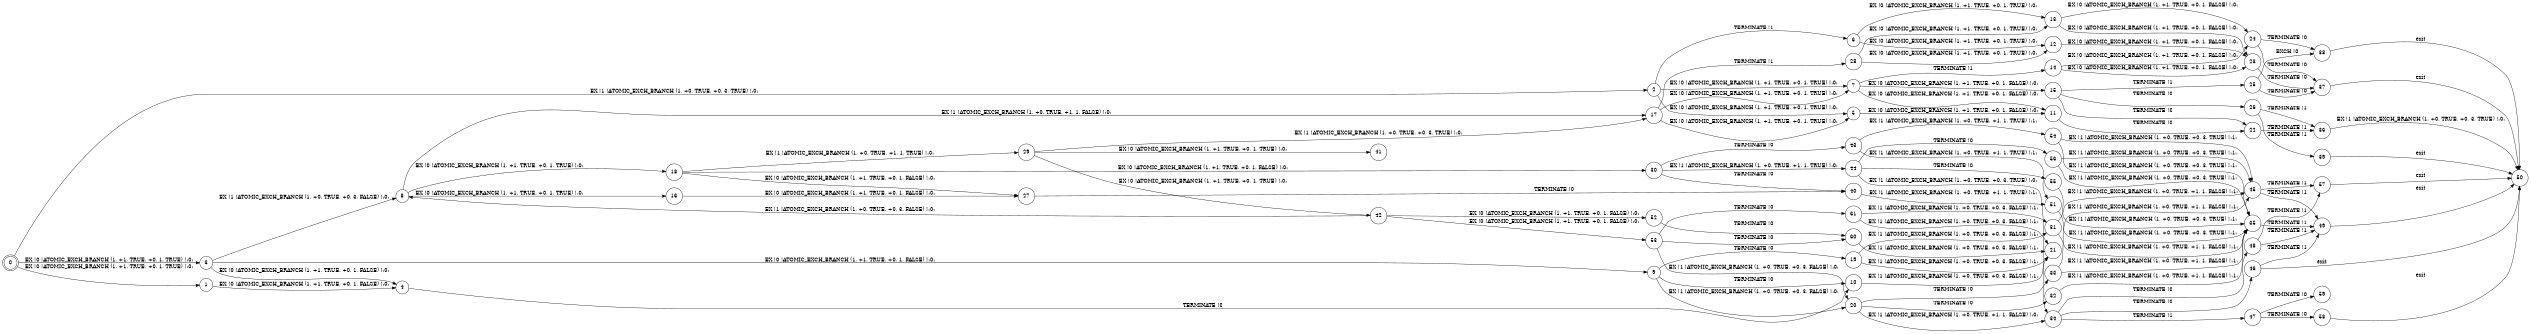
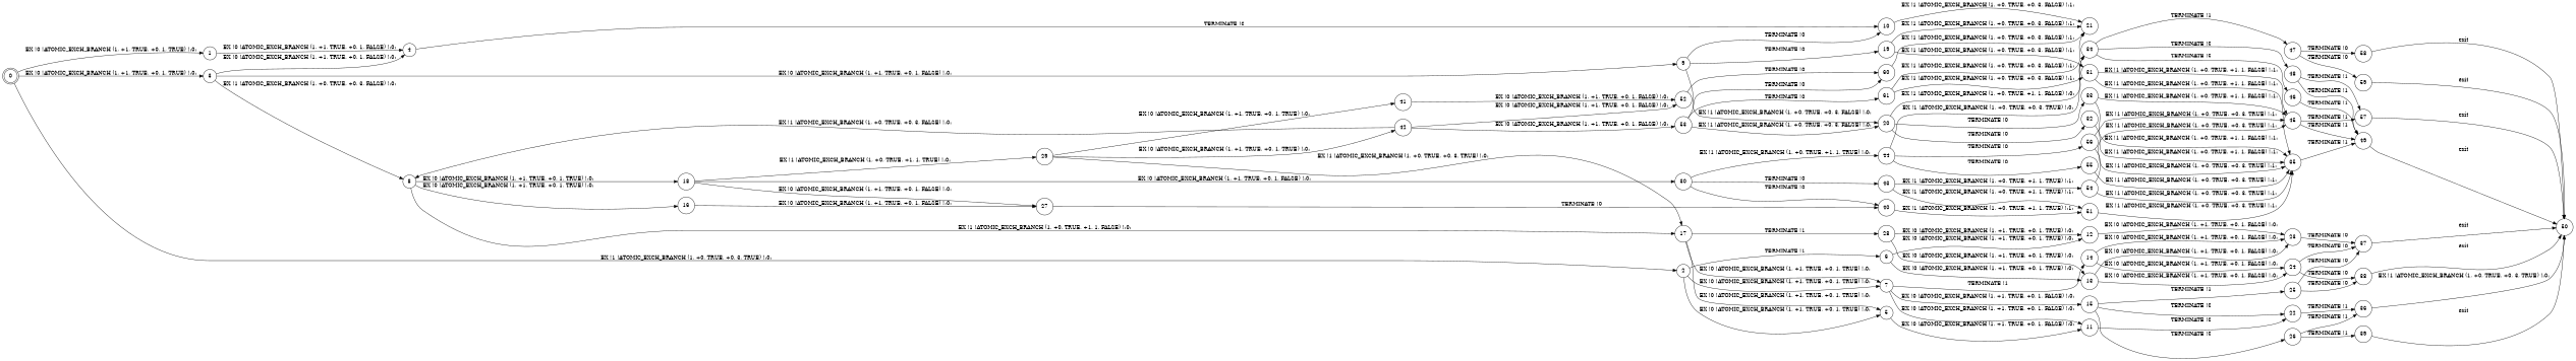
  digraph {
    rankdir=LR
    node [shape=circle]
    0 [peripheries=2]
    1
    2
    3
    4
    5
    6
    7
    8
    9
    10
    11
    12
    13
    14
    15
    16
    17
    18
    19
    20
    21
    22
    23
    24
    25
    26
    27
    28
    29
    30
    31
    32
    33
    34
    36
    37
    38
    39
    40
    41
    42
    43
    44
    35
    45
    46
    47
    48
    49
    50
    51
    52
    53
    54
    55
    56
    57
    58
    59
    60
    61
    0 -> 1 [label="EX !0 !ATOMIC_EXCH_BRANCH (1, +1, TRUE, +0, 1, TRUE) !:0:"]
    0 -> 2 [label="EX !1 !ATOMIC_EXCH_BRANCH (1, +0, TRUE, +0, 3, TRUE) !:0:"]
    0 -> 3 [label="EX !0 !ATOMIC_EXCH_BRANCH (1, +1, TRUE, +0, 1, TRUE) !:0:"]
    1 -> 4 [label="EX !0 !ATOMIC_EXCH_BRANCH (1, +1, TRUE, +0, 1, FALSE) !:0:"]
    2 -> 5 [label="EX !0 !ATOMIC_EXCH_BRANCH (1, +1, TRUE, +0, 1, TRUE) !:0:"]
    2 -> 6 [label="TERMINATE !1"]
    2 -> 7 [label="EX !0 !ATOMIC_EXCH_BRANCH (1, +1, TRUE, +0, 1, TRUE) !:0:"]
    3 -> 4 [label="EX !0 !ATOMIC_EXCH_BRANCH (1, +1, TRUE, +0, 1, FALSE) !:0:"]
    3 -> 8 [label="EX !1 !ATOMIC_EXCH_BRANCH (1, +0, TRUE, +0, 3, FALSE) !:0:"]
    3 -> 9 [label="EX !0 !ATOMIC_EXCH_BRANCH (1, +1, TRUE, +0, 1, FALSE) !:0:"]
    4 -> 10 [label="TERMINATE !0"]
    5 -> 11 [label="EX !0 !ATOMIC_EXCH_BRANCH (1, +1, TRUE, +0, 1, FALSE) !:0:"]
    6 -> 12 [label="EX !0 !ATOMIC_EXCH_BRANCH (1, +1, TRUE, +0, 1, TRUE) !:0:"]
    6 -> 13 [label="EX !0 !ATOMIC_EXCH_BRANCH (1, +1, TRUE, +0, 1, TRUE) !:0:"]
    7 -> 11 [label="EX !0 !ATOMIC_EXCH_BRANCH (1, +1, TRUE, +0, 1, FALSE) !:0:"]
    7 -> 14 [label="TERMINATE !1"]
    7 -> 15 [label="EX !0 !ATOMIC_EXCH_BRANCH (1, +1, TRUE, +0, 1, FALSE) !:0:"]
    8 -> 16 [label="EX !0 !ATOMIC_EXCH_BRANCH (1, +1, TRUE, +0, 1, TRUE) !:0:"]
    8 -> 17 [label="EX !1 !ATOMIC_EXCH_BRANCH (1, +0, TRUE, +1, 1, FALSE) !:0:"]
    8 -> 18 [label="EX !0 !ATOMIC_EXCH_BRANCH (1, +1, TRUE, +0, 1, TRUE) !:0:"]
    9 -> 10 [label="TERMINATE !0"]
    9 -> 19 [label="TERMINATE !0"]
    9 -> 20 [label="EX !1 !ATOMIC_EXCH_BRANCH (1, +0, TRUE, +0, 3, FALSE) !:0:"]
    10 -> 21 [label="EX !1 !ATOMIC_EXCH_BRANCH (1, +0, TRUE, +0, 3, FALSE) !:1:"]
    11 -> 22 [label="TERMINATE !0"]
    12 -> 23 [label="EX !0 !ATOMIC_EXCH_BRANCH (1, +1, TRUE, +0, 1, FALSE) !:0:"]
    13 -> 23 [label="EX !0 !ATOMIC_EXCH_BRANCH (1, +1, TRUE, +0, 1, FALSE) !:0:"]
    13 -> 24 [label="EX !0 !ATOMIC_EXCH_BRANCH (1, +1, TRUE, +0, 1, FALSE) !:0:"]
    14 -> 23 [label="EX !0 !ATOMIC_EXCH_BRANCH (1, +1, TRUE, +0, 1, FALSE) !:0:"]
    14 -> 24 [label="EX !0 !ATOMIC_EXCH_BRANCH (1, +1, TRUE, +0, 1, FALSE) !:0:"]
    15 -> 22 [label="TERMINATE !0"]
    15 -> 25 [label="TERMINATE !1"]
    15 -> 26 [label="TERMINATE !0"]
    16 -> 27 [label="EX !0 !ATOMIC_EXCH_BRANCH (1, +1, TRUE, +0, 1, FALSE) !:0:"]
    17 -> 5 [label="EX !0 !ATOMIC_EXCH_BRANCH (1, +1, TRUE, +0, 1, TRUE) !:0:"]
    17 -> 7 [label="EX !0 !ATOMIC_EXCH_BRANCH (1, +1, TRUE, +0, 1, TRUE) !:0:"]
    17 -> 28 [label="TERMINATE !1"]
    18 -> 27 [label="EX !0 !ATOMIC_EXCH_BRANCH (1, +1, TRUE, +0, 1, FALSE) !:0:"]
    18 -> 29 [label="EX !1 !ATOMIC_EXCH_BRANCH (1, +0, TRUE, +1, 1, TRUE) !:0:"]
    18 -> 30 [label="EX !0 !ATOMIC_EXCH_BRANCH (1, +1, TRUE, +0, 1, FALSE) !:0:"]
    19 -> 21 [label="EX !1 !ATOMIC_EXCH_BRANCH (1, +0, TRUE, +0, 3, FALSE) !:1:"]
    19 -> 31 [label="EX !1 !ATOMIC_EXCH_BRANCH (1, +0, TRUE, +0, 3, FALSE) !:1:"]
    20 -> 32 [label="TERMINATE !0"]
    20 -> 33 [label="TERMINATE !0"]
    20 -> 34 [label="EX !1 !ATOMIC_EXCH_BRANCH (1, +0, TRUE, +1, 1, FALSE) !:0:"]
    22 -> 36 [label="TERMINATE !1"]
    23 -> 37 [label="TERMINATE !0"]
    24 -> 37 [label="TERMINATE !0"]
    24 -> 38 [label="TERMINATE !0"]
    25 -> 37 [label="TERMINATE !0"]
-   25 -> 38 [label="EXCH !0"]
+   25 -> 38 [label="TERMINATE !0"]
    26 -> 36 [label="TERMINATE !1"]
    26 -> 39 [label="TERMINATE !1"]
    27 -> 40 [label="TERMINATE !0"]
    28 -> 12 [label="EX !0 !ATOMIC_EXCH_BRANCH (1, +1, TRUE, +0, 1, TRUE) !:0:"]
    28 -> 13 [label="EX !0 !ATOMIC_EXCH_BRANCH (1, +1, TRUE, +0, 1, TRUE) !:0:"]
    29 -> 17 [label="EX !1 !ATOMIC_EXCH_BRANCH (1, +0, TRUE, +0, 3, TRUE) !:0:"]
    29 -> 41 [label="EX !0 !ATOMIC_EXCH_BRANCH (1, +1, TRUE, +0, 1, TRUE) !:0:"]
    29 -> 42 [label="EX !0 !ATOMIC_EXCH_BRANCH (1, +1, TRUE, +0, 1, TRUE) !:0:"]
    30 -> 40 [label="TERMINATE !0"]
    30 -> 43 [label="TERMINATE !0"]
    30 -> 44 [label="EX !1 !ATOMIC_EXCH_BRANCH (1, +0, TRUE, +1, 1, TRUE) !:0:"]
    31 -> 35 [label="EX !1 !ATOMIC_EXCH_BRANCH (1, +0, TRUE, +1, 1, FALSE) !:1:"]
    31 -> 45 [label="EX !1 !ATOMIC_EXCH_BRANCH (1, +0, TRUE, +1, 1, FALSE) !:1:"]
    32 -> 35 [label="EX !1 !ATOMIC_EXCH_BRANCH (1, +0, TRUE, +1, 1, FALSE) !:1:"]
    33 -> 35 [label="EX !1 !ATOMIC_EXCH_BRANCH (1, +0, TRUE, +1, 1, FALSE) !:1:"]
    33 -> 45 [label="EX !1 !ATOMIC_EXCH_BRANCH (1, +0, TRUE, +1, 1, FALSE) !:1:"]
    34 -> 46 [label="TERMINATE !0"]
    34 -> 47 [label="TERMINATE !1"]
    34 -> 48 [label="TERMINATE !0"]
    36 -> 50 [label="EX !1 !ATOMIC_EXCH_BRANCH (1, +0, TRUE, +0, 3, TRUE) !:0:"]
    37 -> 50 [label=exit]
    38 -> 50 [label=exit]
    39 -> 50 [label=exit]
    40 -> 51 [label="EX !1 !ATOMIC_EXCH_BRANCH (1, +0, TRUE, +1, 1, TRUE) !:1:"]
+   41 -> 52 [label="EX !0 !ATOMIC_EXCH_BRANCH (1, +1, TRUE, +0, 1, FALSE) !:0:"]
    42 -> 8 [label="EX !1 !ATOMIC_EXCH_BRANCH (1, +0, TRUE, +0, 3, FALSE) !:0:"]
    42 -> 52 [label="EX !0 !ATOMIC_EXCH_BRANCH (1, +1, TRUE, +0, 1, FALSE) !:0:"]
    42 -> 53 [label="EX !0 !ATOMIC_EXCH_BRANCH (1, +1, TRUE, +0, 1, FALSE) !:0:"]
    43 -> 51 [label="EX !1 !ATOMIC_EXCH_BRANCH (1, +0, TRUE, +1, 1, TRUE) !:1:"]
    43 -> 54 [label="EX !1 !ATOMIC_EXCH_BRANCH (1, +0, TRUE, +1, 1, TRUE) !:1:"]
    44 -> 34 [label="EX !1 !ATOMIC_EXCH_BRANCH (1, +0, TRUE, +0, 3, TRUE) !:0:"]
    44 -> 55 [label="TERMINATE !0"]
    44 -> 56 [label="TERMINATE !0"]
    35 -> 49 [label="TERMINATE !1"]
    45 -> 49 [label="TERMINATE !1"]
    45 -> 57 [label="TERMINATE !1"]
    46 -> 49 [label="TERMINATE !1"]
    47 -> 58 [label="TERMINATE !0"]
    47 -> 59 [label="TERMINATE !0"]
    48 -> 49 [label="TERMINATE !1"]
    48 -> 57 [label="TERMINATE !1"]
    49 -> 50 [label=exit]
    51 -> 35 [label="EX !1 !ATOMIC_EXCH_BRANCH (1, +0, TRUE, +0, 3, TRUE) !:1:"]
    52 -> 60 [label="TERMINATE !0"]
    53 -> 20 [label="EX !1 !ATOMIC_EXCH_BRANCH (1, +0, TRUE, +0, 3, FALSE) !:0:"]
    53 -> 60 [label="TERMINATE !0"]
    53 -> 61 [label="TERMINATE !0"]
    54 -> 35 [label="EX !1 !ATOMIC_EXCH_BRANCH (1, +0, TRUE, +0, 3, TRUE) !:1:"]
    54 -> 45 [label="EX !1 !ATOMIC_EXCH_BRANCH (1, +0, TRUE, +0, 3, TRUE) !:1:"]
    55 -> 35 [label="EX !1 !ATOMIC_EXCH_BRANCH (1, +0, TRUE, +0, 3, TRUE) !:1:"]
    56 -> 35 [label="EX !1 !ATOMIC_EXCH_BRANCH (1, +0, TRUE, +0, 3, TRUE) !:1:"]
    56 -> 45 [label="EX !1 !ATOMIC_EXCH_BRANCH (1, +0, TRUE, +0, 3, TRUE) !:1:"]
    57 -> 50 [label=exit]
    58 -> 50 [label=exit]
-   46 -> 50 [label=exit]
+   59 -> 50 [label=exit]
    60 -> 21 [label="EX !1 !ATOMIC_EXCH_BRANCH (1, +0, TRUE, +0, 3, FALSE) !:1:"]
    61 -> 21 [label="EX !1 !ATOMIC_EXCH_BRANCH (1, +0, TRUE, +0, 3, FALSE) !:1:"]
    61 -> 31 [label="EX !1 !ATOMIC_EXCH_BRANCH (1, +0, TRUE, +0, 3, FALSE) !:1:"]
  }
